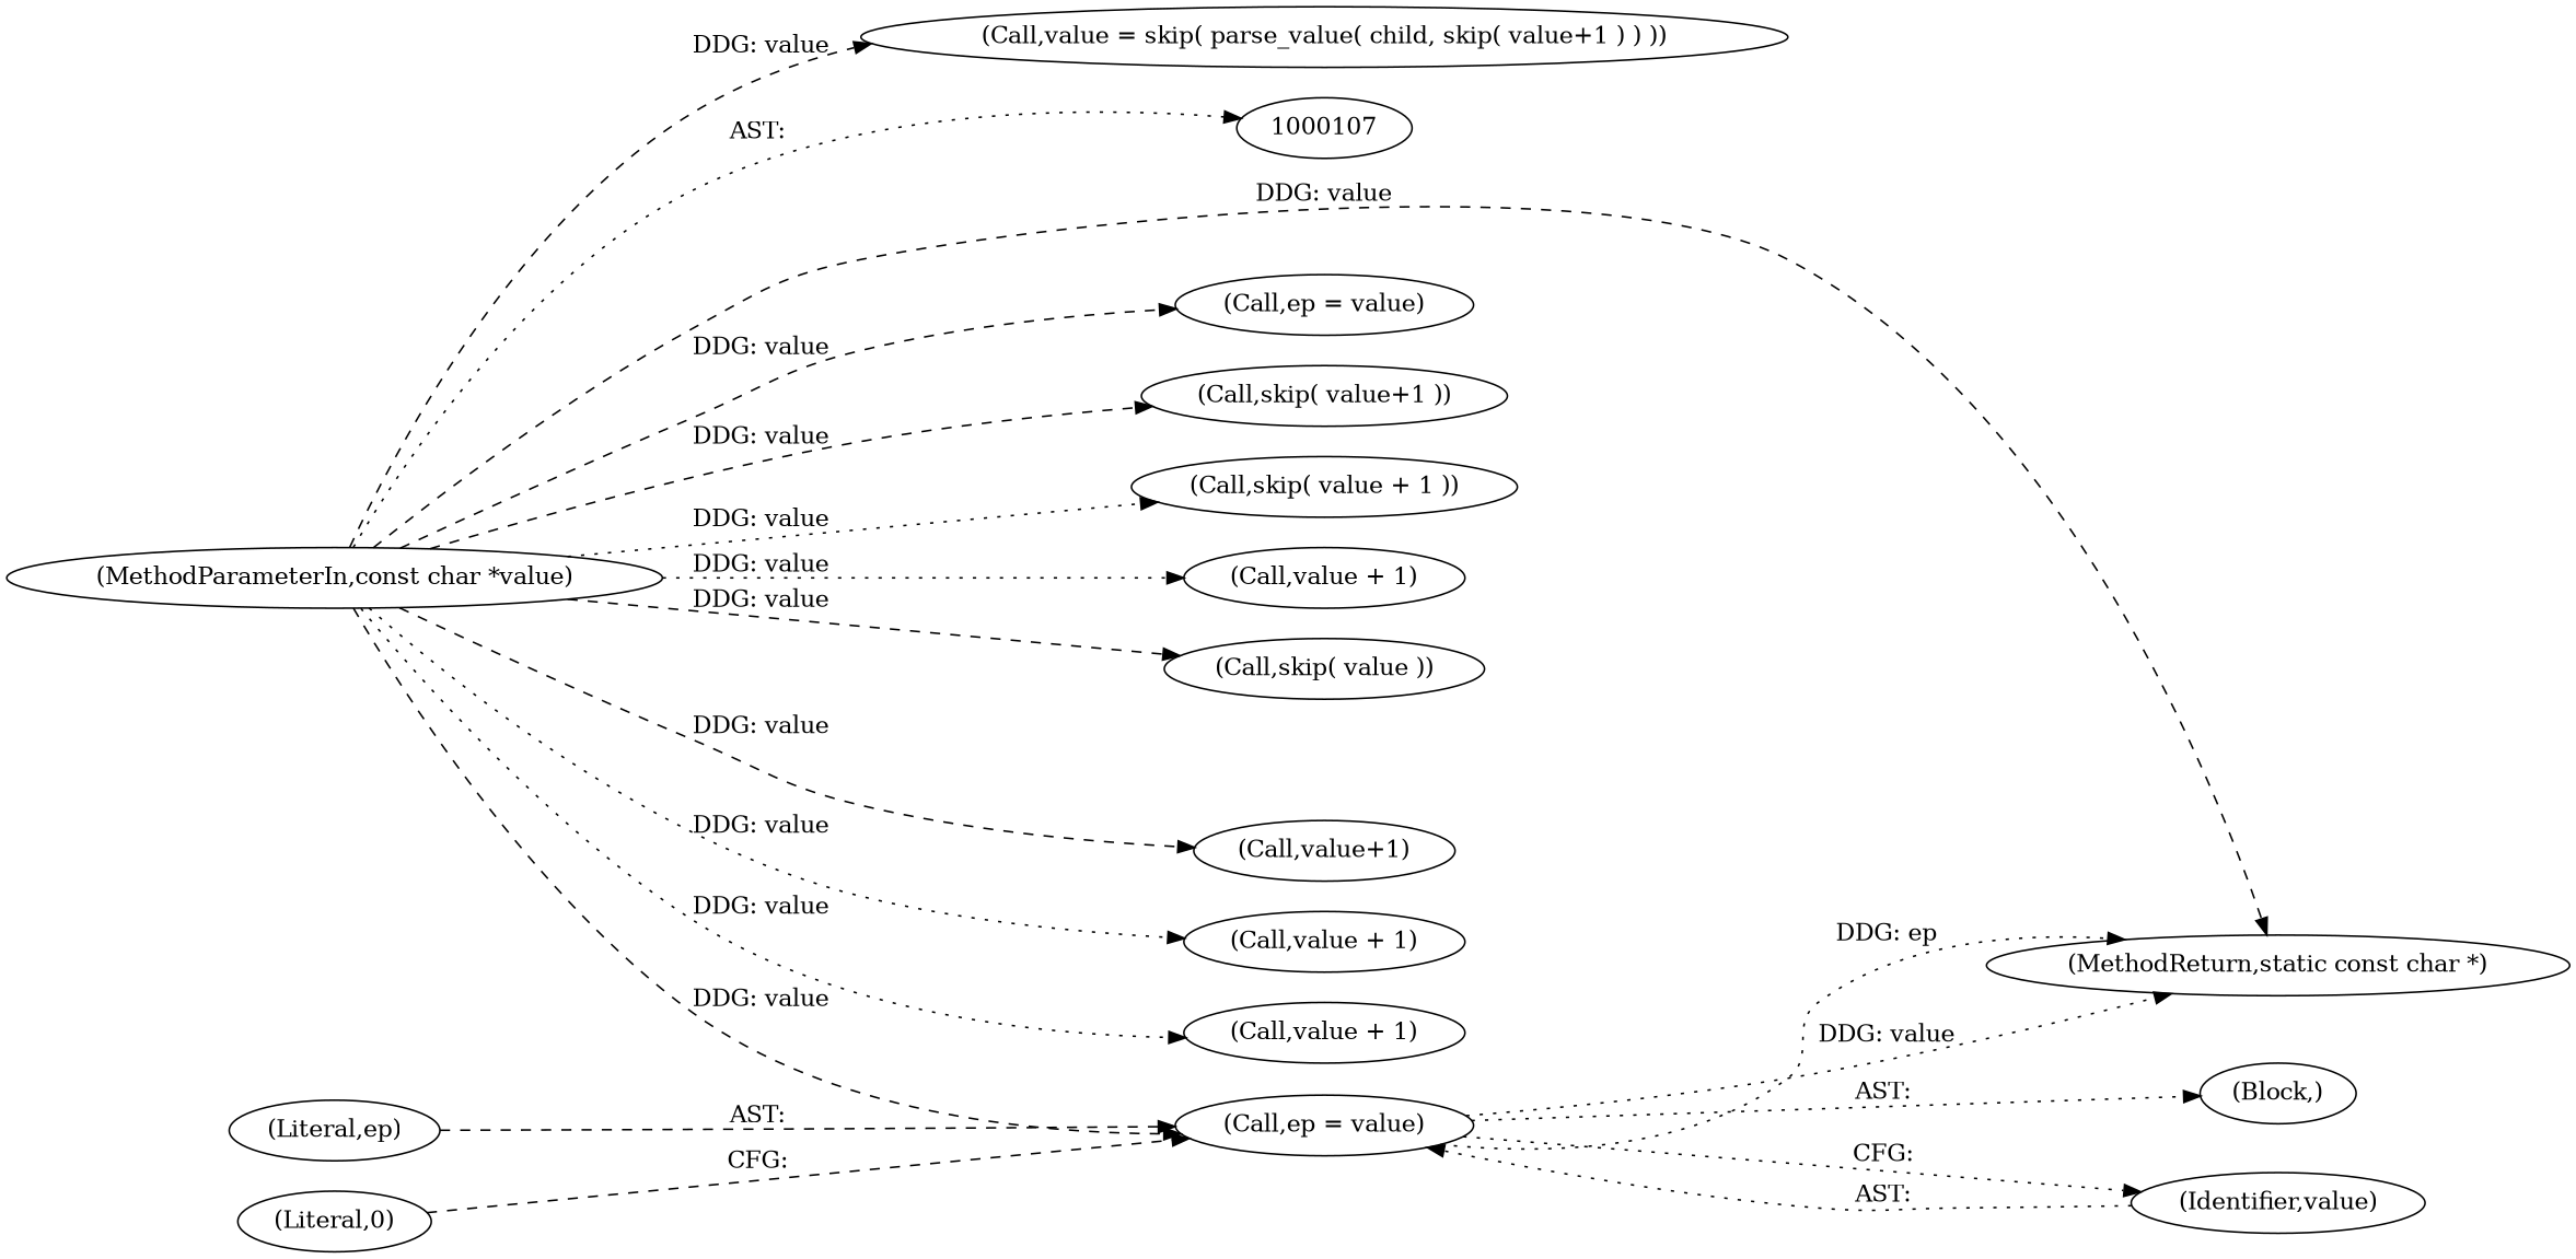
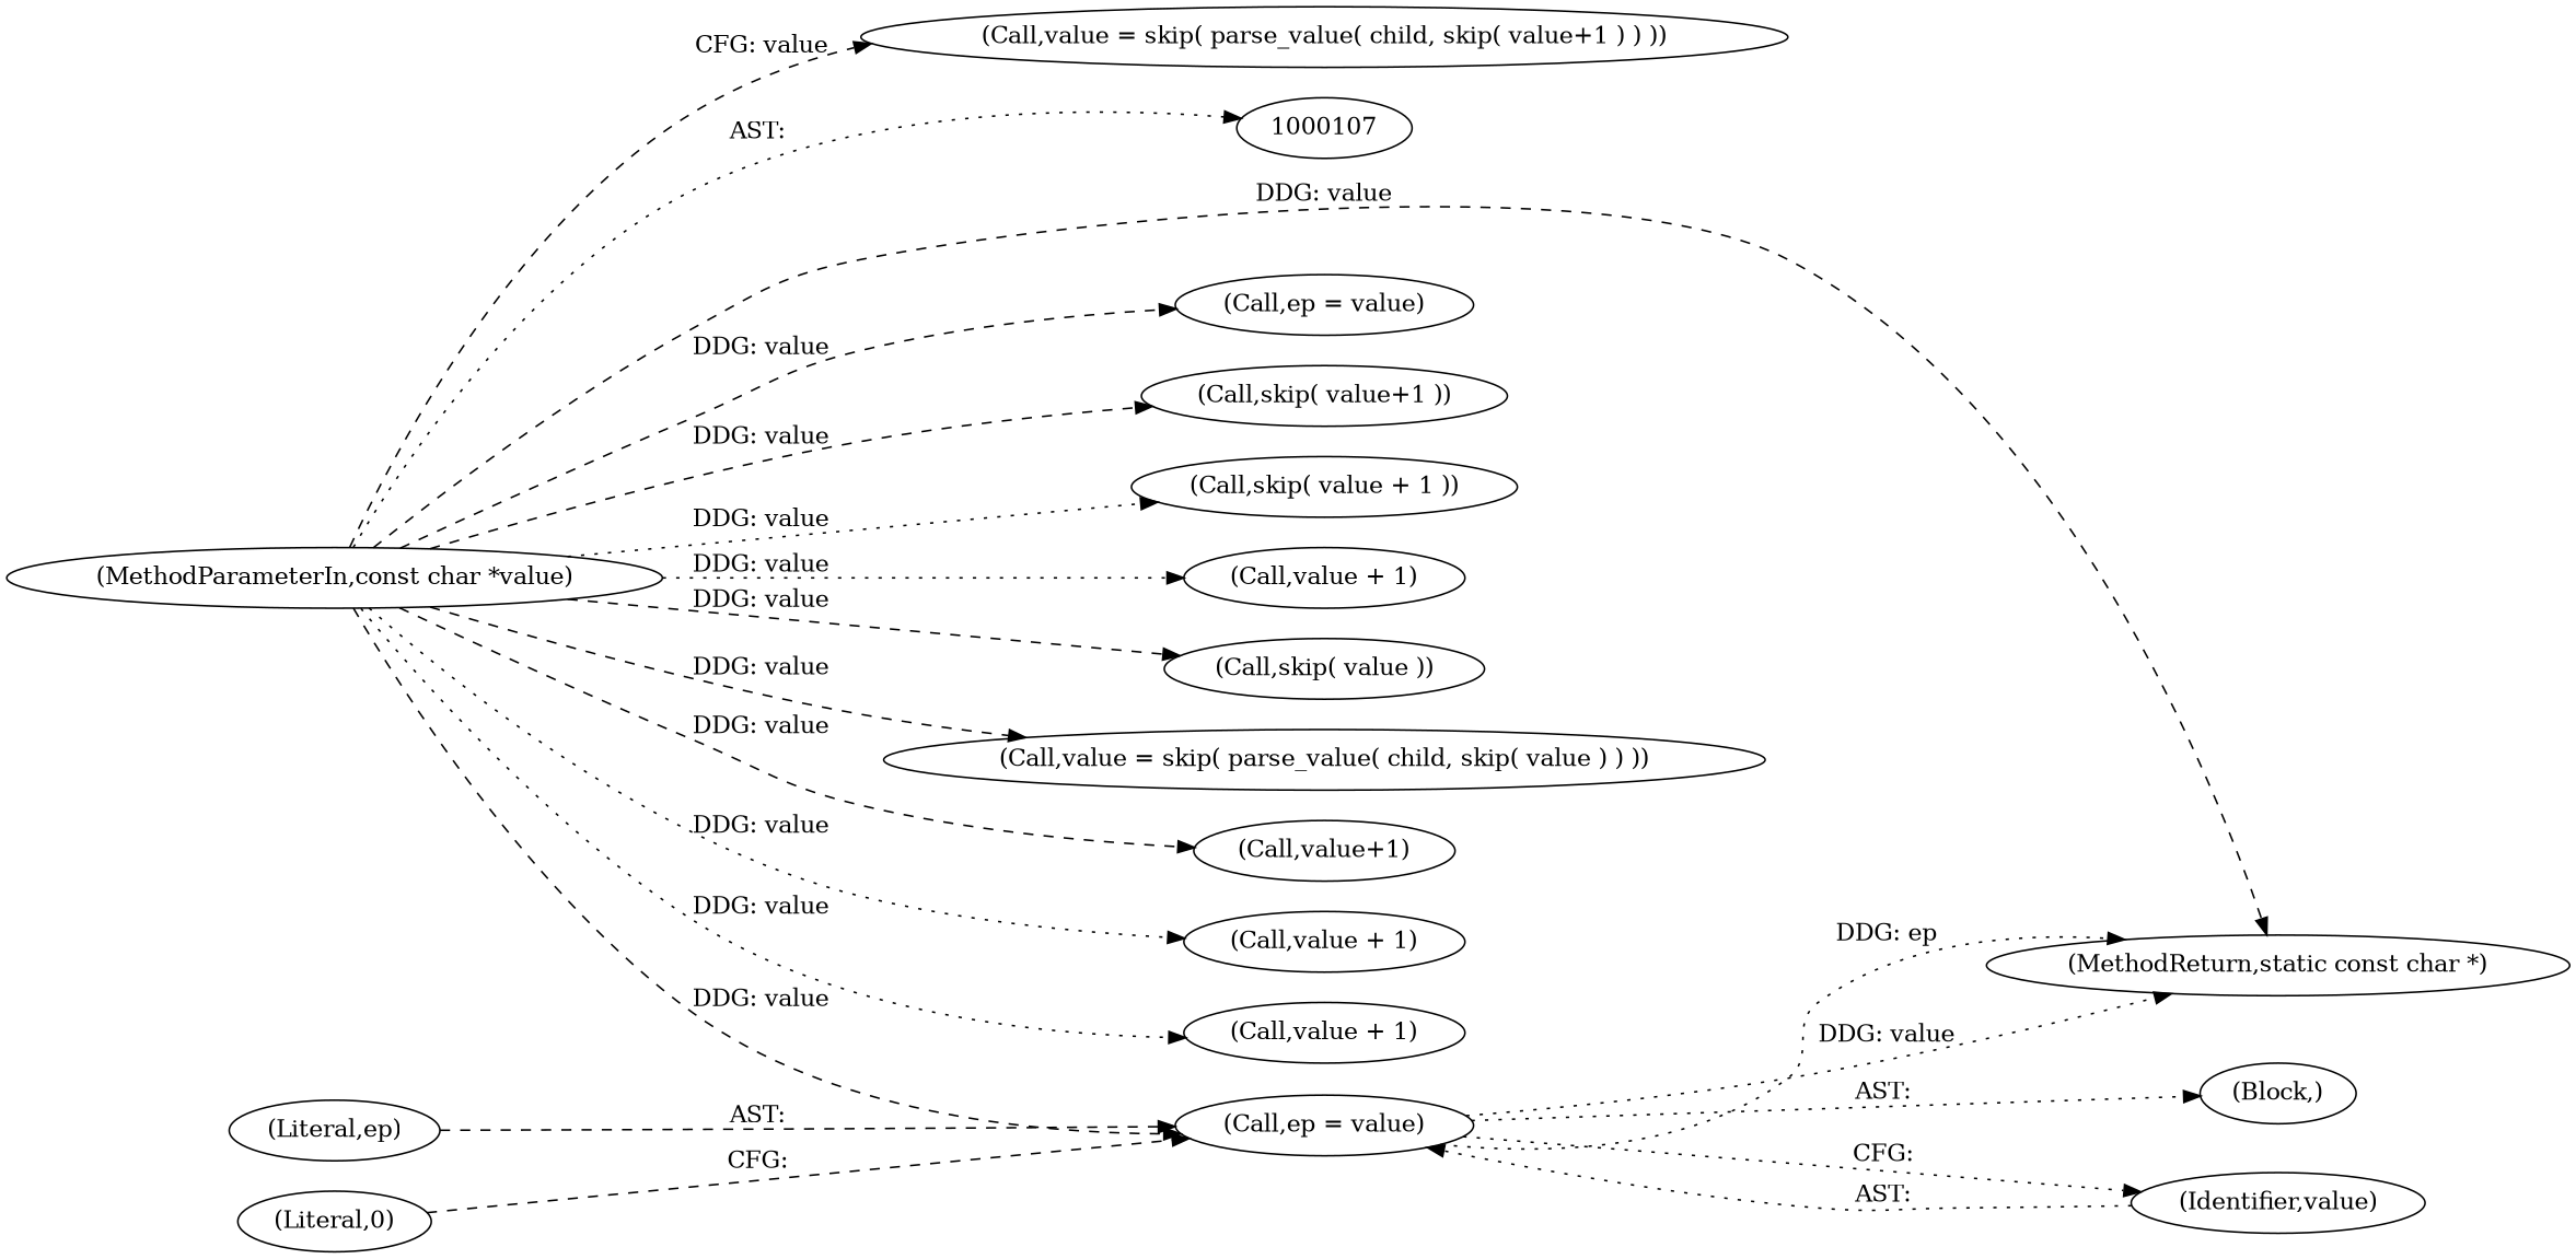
  digraph {
    rankdir=LR
    edge [style=dotted]
    n1 [label="(Call,ep = value)"]
    n2 [label="(MethodReturn,static const char *)"]
    n3 [label="(Block,)"]
    n4 [label="(Identifier,value)"]
    n5 [label="(MethodParameterIn,const char *value)"]
    n6 [label="(Call,ep = value)"]
    n7 [label="(Call,skip( value+1 ))"]
    n8 [label="(Call,skip( value + 1 ))"]
    n9 [label="(Call,value + 1)"]
    n10 [label="(Call,skip( value ))"]
+   n11 [label="(Call,value = skip( parse_value( child, skip( value ) ) ))"]
    n12 [label="(Call,value+1)"]
    n13 [label="(Call,value + 1)"]
    n14 [label="(Call,value + 1)"]
    n15 [label="(Call,value = skip( parse_value( child, skip( value+1 ) ) ))"]
    1000107
    n17 [label="(Literal,ep)"]
    n18 [label="(Literal,0)"]
    n1 -> n2 [label="DDG: ep"]
    n1 -> n2 [label="DDG: value"]
    n1 -> n3 [label="AST: "]
    n1 -> n4 [label="CFG: "]
    n4 -> n1 [label="AST: "]
    n5 -> n1 [label="DDG: value" style=dashed]
    n5 -> n2 [label="DDG: value" style=dashed]
    n5 -> n6 [label="DDG: value" style=dashed]
    n5 -> n7 [label="DDG: value" style=dashed]
    n5 -> n8 [label="DDG: value"]
    n5 -> n9 [label="DDG: value"]
    n5 -> n10 [label="DDG: value" style=dashed]
+   n5 -> n11 [label="DDG: value" style=dashed]
    n5 -> n12 [label="DDG: value" style=dashed]
    n5 -> n13 [label="DDG: value"]
    n5 -> n14 [label="DDG: value"]
-   n5 -> n15 [label="DDG: value" style=dashed]
+   n5 -> n15 [label="CFG: value" style=dashed]
    n5 -> 1000107 [label="AST: "]
    n17 -> n1 [label="AST: " style=dashed]
    n18 -> n1 [label="CFG: " style=dashed]
  }
